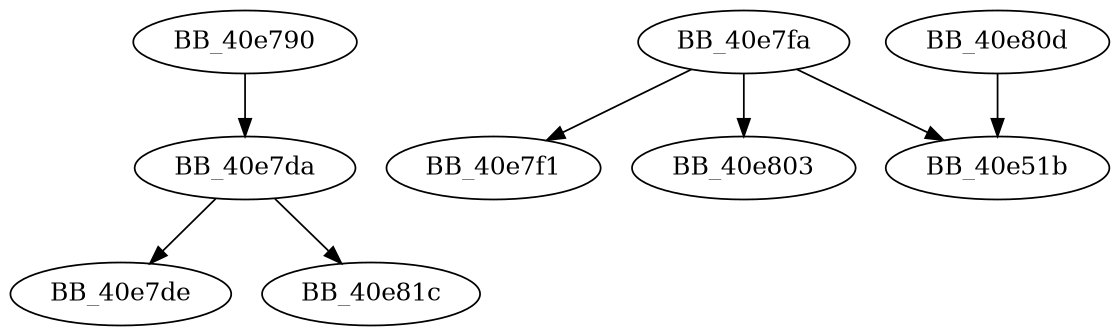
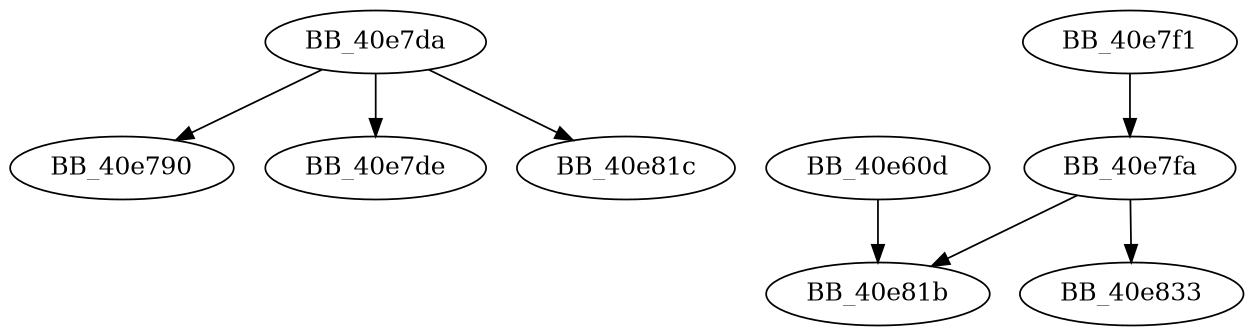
  digraph {
    BB_40e790
    BB_40e7da
    BB_40e7de
    BB_40e81c
    BB_40e7f1
    BB_40e7fa
-   BB_40e80d
-   BB_40e81b [label=BB_40e51b]
-   BB_40e803
-   BB_40e790 -> BB_40e7da
+   BB_40e80d [label=BB_40e60d]
+   BB_40e81b
+   BB_40e803 [label=BB_40e833]
+   BB_40e7da -> BB_40e790
    BB_40e7da -> BB_40e7de
    BB_40e7da -> BB_40e81c
-   BB_40e7fa -> BB_40e7f1
+   BB_40e7f1 -> BB_40e7fa
    BB_40e7fa -> BB_40e81b
    BB_40e7fa -> BB_40e803
    BB_40e80d -> BB_40e81b
  }
